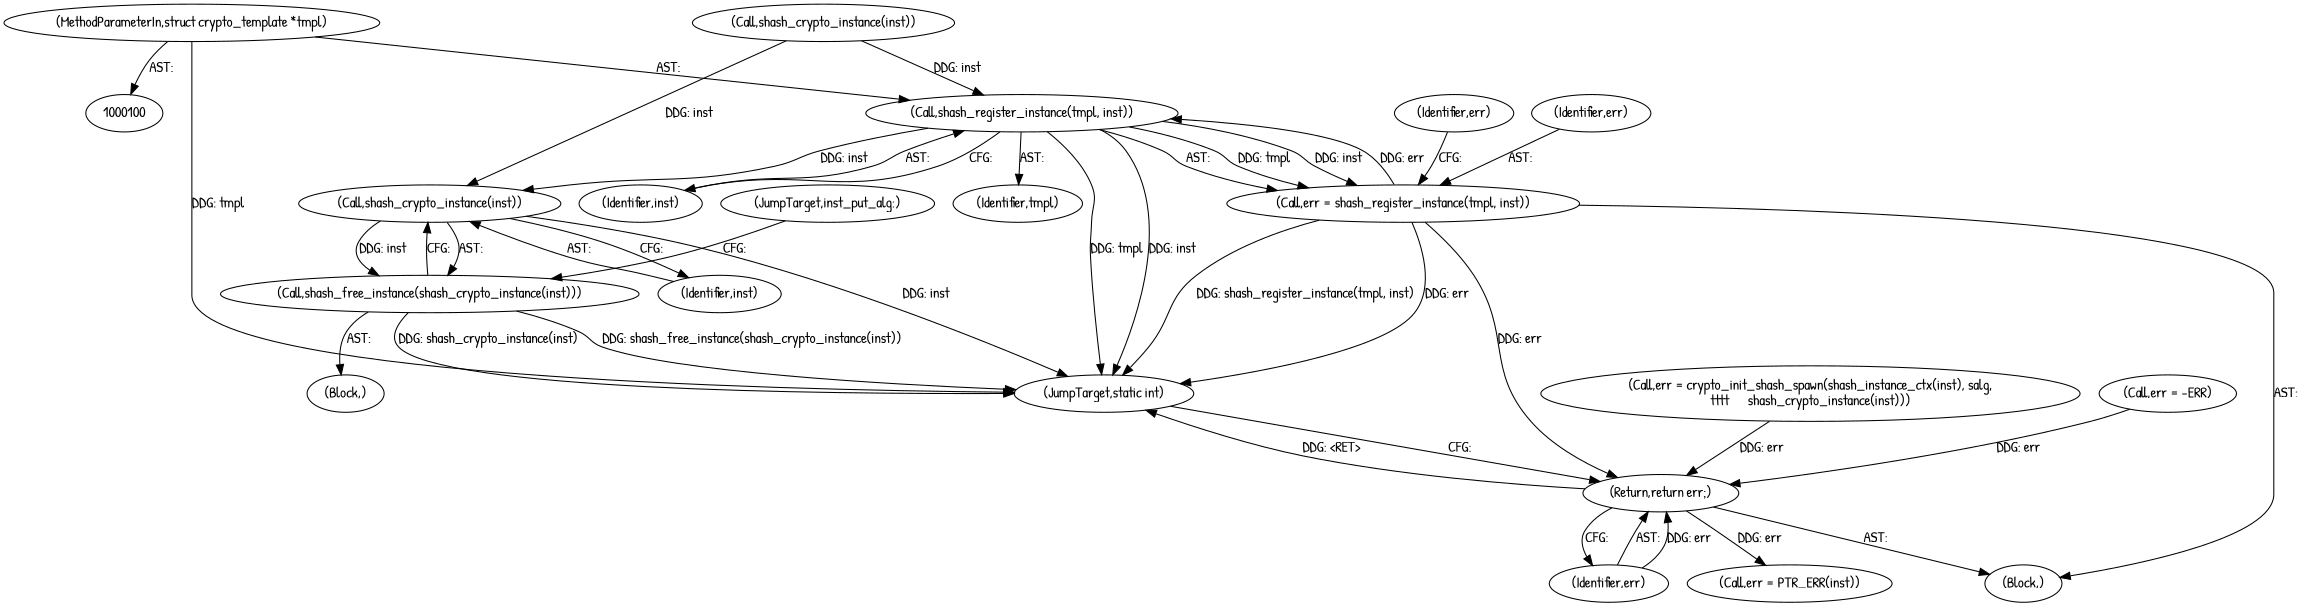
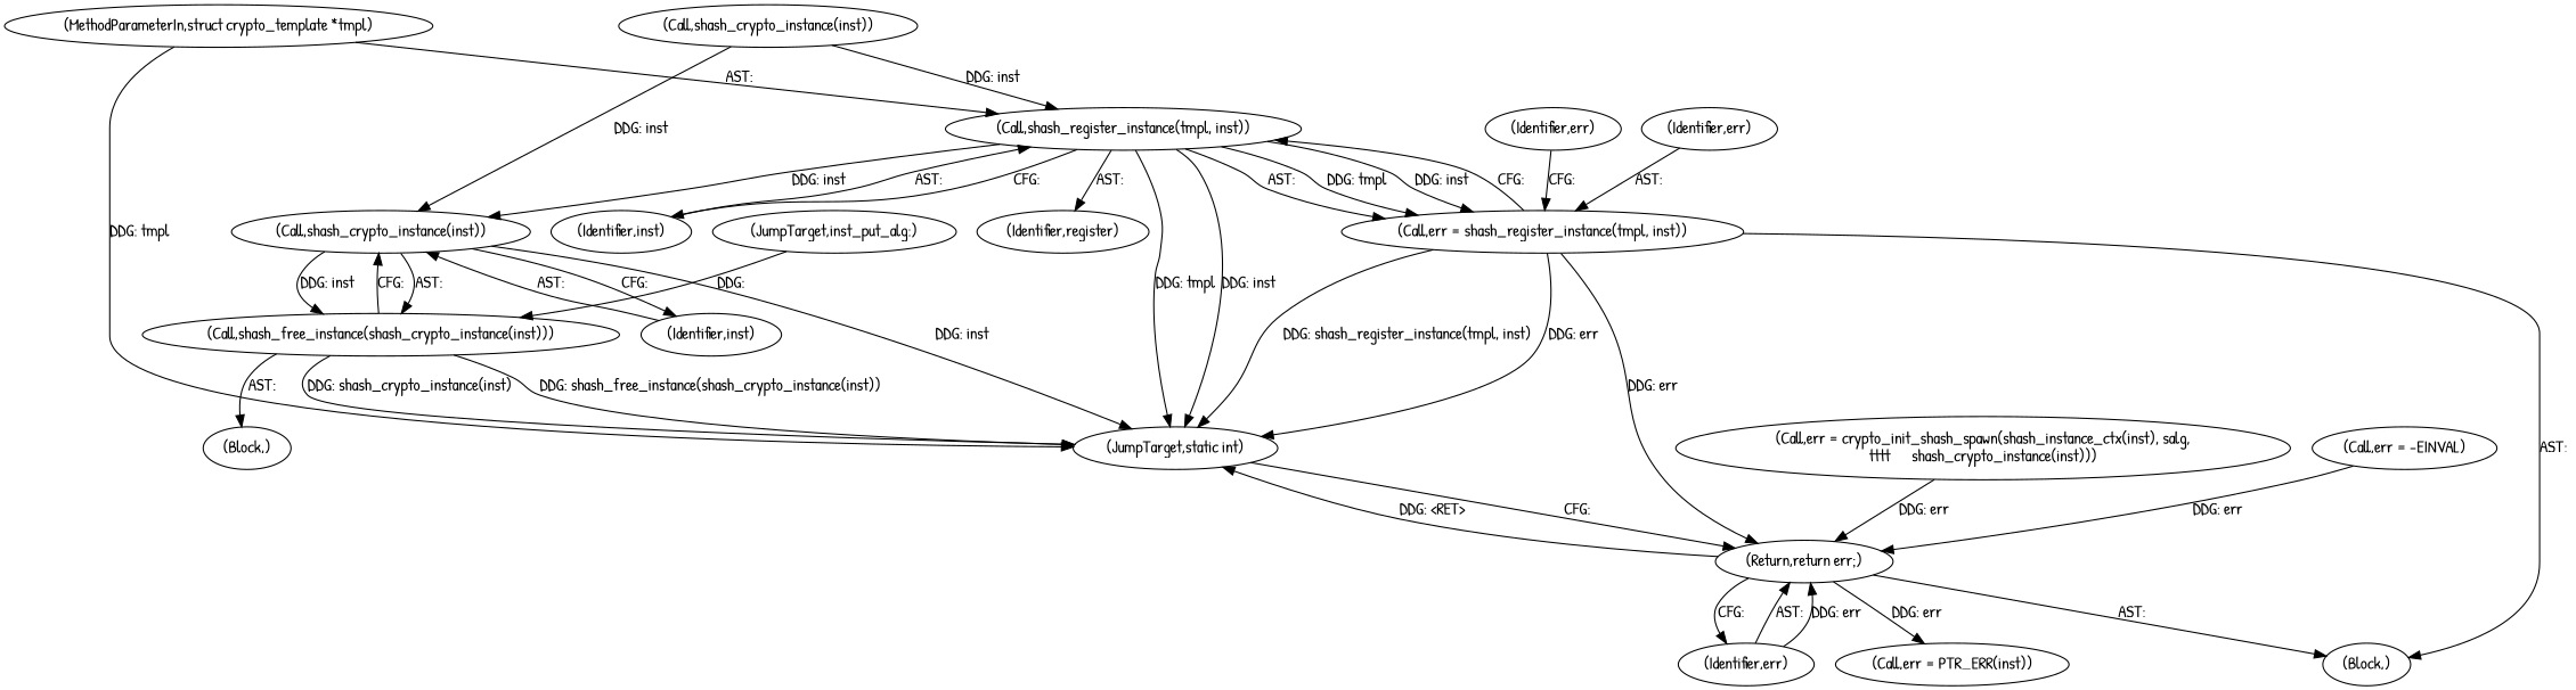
  digraph {
    fontname="Patrick Hand"
    node [fontname="Patrick Hand"]
    edge [fontname="Patrick Hand"]
    n1 [label="(MethodParameterIn,struct crypto_template *tmpl)"]
    n2 [label="(Call,shash_register_instance(tmpl, inst))"]
    n3 [label="(JumpTarget,static int)"]
-   1000100
    n5 [label="(Call,err = shash_register_instance(tmpl, inst))"]
    n6 [label="(Call,shash_crypto_instance(inst))"]
    n7 [label="(Identifier,inst)"]
-   n8 [label="(Identifier,tmpl)"]
+   n8 [label="(Identifier,register)"]
    n9 [label="(Return,return err;)"]
    n10 [label="(Block,)"]
    n11 [label="(Call,shash_free_instance(shash_crypto_instance(inst)))"]
    n12 [label="(Identifier,inst)"]
    n13 [label="(Identifier,err)"]
    n14 [label="(Call,err = PTR_ERR(inst))"]
    n15 [label="(Block,)"]
    n16 [label="(Call,shash_crypto_instance(inst))"]
    n17 [label="(Identifier,err)"]
    n18 [label="(Identifier,err)"]
    n19 [label="(JumpTarget,inst_put_alg:)"]
    n20 [label="(Call,err = crypto_init_shash_spawn(shash_instance_ctx(inst), salg,\n\t\t\t\t      shash_crypto_instance(inst)))"]
-   n21 [label="(Call,err = -ERR)"]
+   n21 [label="(Call,err = -EINVAL)"]
    n1 -> n2 [label="AST: "]
    n1 -> n3 [label="DDG: tmpl"]
-   n1 -> 1000100 [label="AST: "]
    n2 -> n3 [label="DDG: inst"]
    n2 -> n3 [label="DDG: tmpl"]
    n2 -> n5 [label="AST: "]
    n2 -> n5 [label="DDG: tmpl"]
    n2 -> n5 [label="DDG: inst"]
    n2 -> n6 [label="DDG: inst"]
    n2 -> n7 [label="CFG: "]
    n2 -> n8 [label="AST: "]
    n3 -> n9 [label="CFG: "]
-   n5 -> n2 [label="DDG: err"]
+   n5 -> n2 [label="CFG: "]
    n5 -> n3 [label="DDG: shash_register_instance(tmpl, inst)"]
    n5 -> n3 [label="DDG: err"]
    n5 -> n9 [label="DDG: err"]
    n5 -> n10 [label="AST: "]
    n6 -> n3 [label="DDG: inst"]
    n6 -> n11 [label="AST: "]
    n6 -> n11 [label="DDG: inst"]
    n6 -> n12 [label="CFG: "]
    n7 -> n2 [label="AST: "]
    n9 -> n3 [label="DDG: <RET>"]
    n9 -> n10 [label="AST: "]
    n9 -> n13 [label="CFG: "]
    n9 -> n14 [label="DDG: err"]
    n11 -> n3 [label="DDG: shash_crypto_instance(inst)"]
    n11 -> n3 [label="DDG: shash_free_instance(shash_crypto_instance(inst))"]
    n11 -> n6 [label="CFG: "]
    n11 -> n15 [label="AST: "]
    n12 -> n6 [label="AST: "]
    n13 -> n9 [label="AST: "]
    n13 -> n9 [label="DDG: err"]
    n16 -> n2 [label="DDG: inst"]
    n16 -> n6 [label="DDG: inst"]
    n17 -> n5 [label="CFG: "]
    n18 -> n5 [label="AST: "]
-   n19 -> n11 [label="CFG: "]
+   n19 -> n11 [label="DDG: "]
    n20 -> n9 [label="DDG: err"]
    n21 -> n9 [label="DDG: err"]
  }
